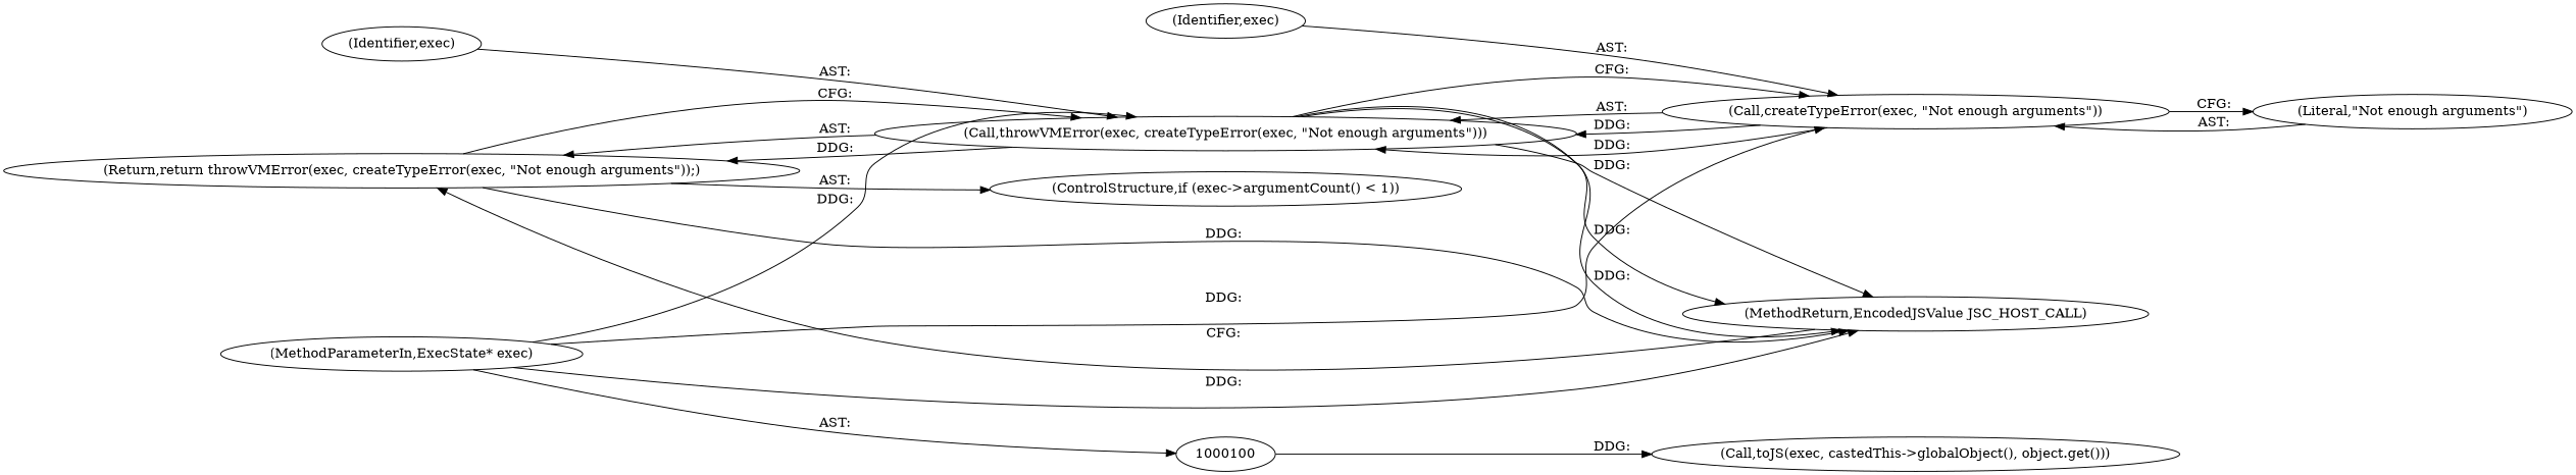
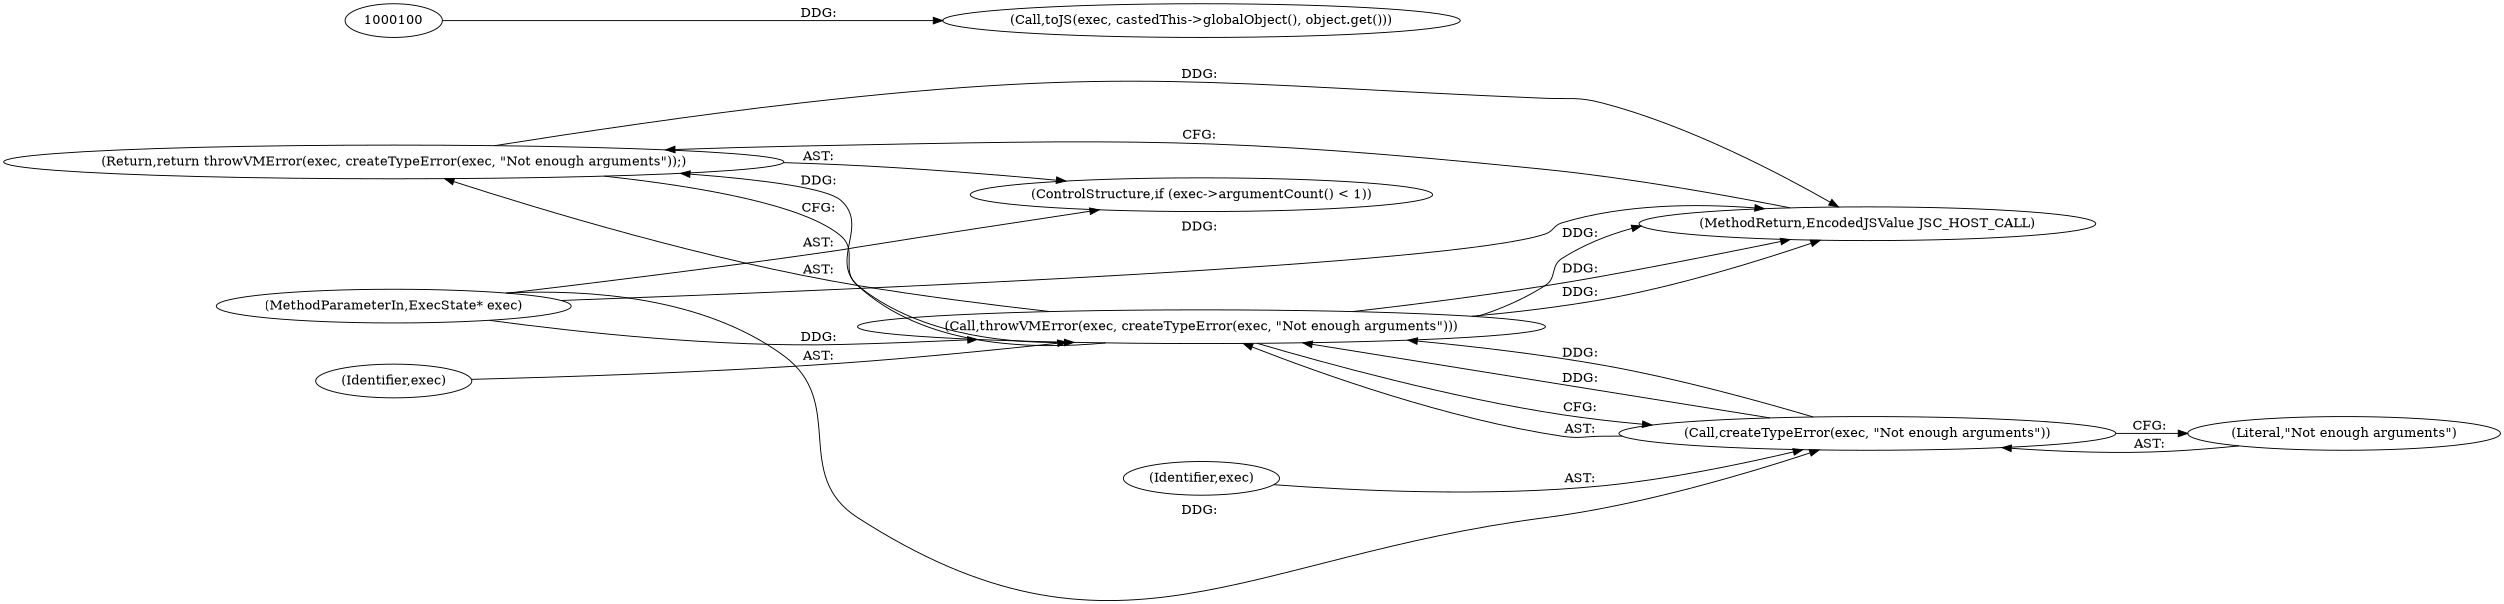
  digraph {
    rankdir=LR
    n1 [label="(Return,return throwVMError(exec, createTypeError(exec, \"Not enough arguments\"));)"]
    n2 [label="(Call,throwVMError(exec, createTypeError(exec, \"Not enough arguments\")))"]
    n3 [label="(ControlStructure,if (exec->argumentCount() < 1))"]
    n4 [label="(MethodReturn,EncodedJSValue JSC_HOST_CALL)"]
    n5 [label="(Call,createTypeError(exec, \"Not enough arguments\"))"]
    n6 [label="(Literal,\"Not enough arguments\")"]
    n7 [label="(MethodParameterIn,ExecState* exec)"]
    1000100
    n9 [label="(Call,toJS(exec, castedThis->globalObject(), object.get()))"]
    n10 [label="(Identifier,exec)"]
    n11 [label="(Identifier,exec)"]
    n1 -> n2 [label="CFG: "]
    n1 -> n3 [label="AST: "]
    n1 -> n4 [label="DDG: "]
    n2 -> n1 [label="AST: "]
    n2 -> n1 [label="DDG: "]
    n2 -> n4 [label="DDG: "]
    n2 -> n4 [label="DDG: "]
    n2 -> n4 [label="DDG: "]
    n2 -> n5 [label="CFG: "]
    n4 -> n1 [label="CFG: "]
    n5 -> n2 [label="AST: "]
    n5 -> n2 [label="DDG: "]
    n5 -> n2 [label="DDG: "]
    n5 -> n6 [label="CFG: "]
    n6 -> n5 [label="AST: "]
    n7 -> n2 [label="DDG: "]
    n7 -> n4 [label="DDG: "]
    n7 -> n5 [label="DDG: "]
-   n7 -> 1000100 [label="AST: "]
+   n7 -> n3 [label="AST: "]
    1000100 -> n9 [label="DDG: "]
    n10 -> n2 [label="AST: "]
    n11 -> n5 [label="AST: "]
  }
